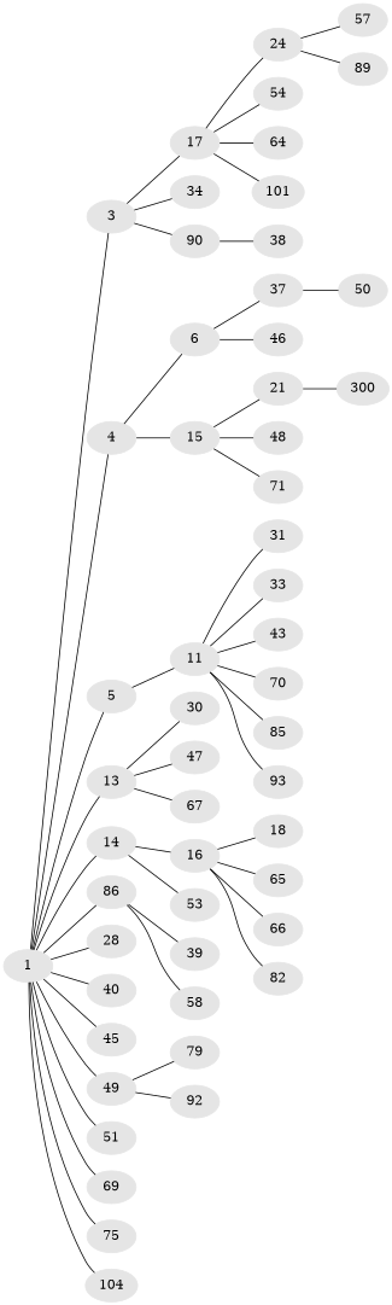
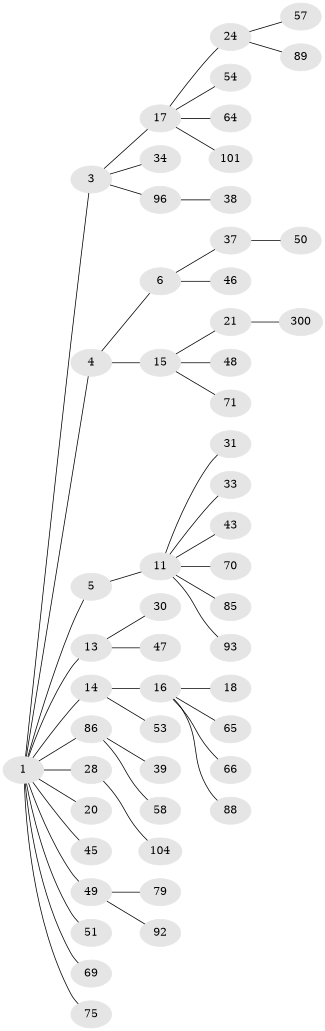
  graph {
    rankdir=LR
    node [color=gray90 style=filled]
    1 [super="+2+7"]
    3 [super="+12+9+77"]
    4
    5
    13 [super="+44"]
    14 [super="+80+32"]
    n7 [label=86 super="+110"]
    28 [super="+36"]
-   40
+   40 [label=20]
    45
    49 [super="+51+60"]
    n12 [label=51]
    69 [super="+98"]
    75
    104
    17 [super="+20+29"]
    34
-   96 [label=90]
+   96
    6 [super="+10"]
    15
    11 [super="+19"]
    30
    47 [super="+68+87"]
-   67
    16
    53
    39 [super="+84"]
    58
    79 [super="+105"]
    92
    24 [super="+27"]
    54
    64
    101
    38
    37 [super="+52"]
    46
    21
    48
    71 [super="+99"]
    31
    33 [super="+76+112"]
    43 [super="+91"]
    70
    85
    93
    50 [super="+94"]
    18
    65
    66
-   88 [label=82]
+   88
    n52 [label=300]
    57 [super="+103+63"]
    89
    1 -- 3
    1 -- 4
    1 -- 5
    1 -- 13
    1 -- 14
    1 -- n7
    1 -- 28
    1 -- 40
    1 -- 45
    1 -- 49
    1 -- n12
    1 -- 69
    1 -- 75
-   1 -- 104
+   28 -- 104
    3 -- 17
    3 -- 34
    3 -- 96
    4 -- 6
    4 -- 15
    5 -- 11
    13 -- 30
    13 -- 47
-   13 -- 67
    14 -- 16
    14 -- 53
    n7 -- 39
    n7 -- 58
    49 -- 79
    49 -- 92
    17 -- 24
    17 -- 54
    17 -- 64
    17 -- 101
    96 -- 38
    6 -- 37
    6 -- 46
    15 -- 21
    15 -- 48
    15 -- 71
    11 -- 31
    11 -- 33
    11 -- 43
    11 -- 70
    11 -- 85
    11 -- 93
    16 -- 18
    16 -- 65
    16 -- 66
    16 -- 88
    24 -- 57
    24 -- 89
    37 -- 50
    21 -- n52
  }
